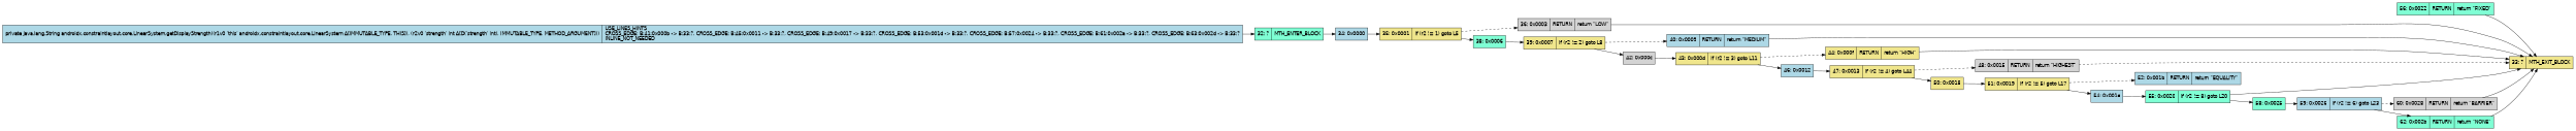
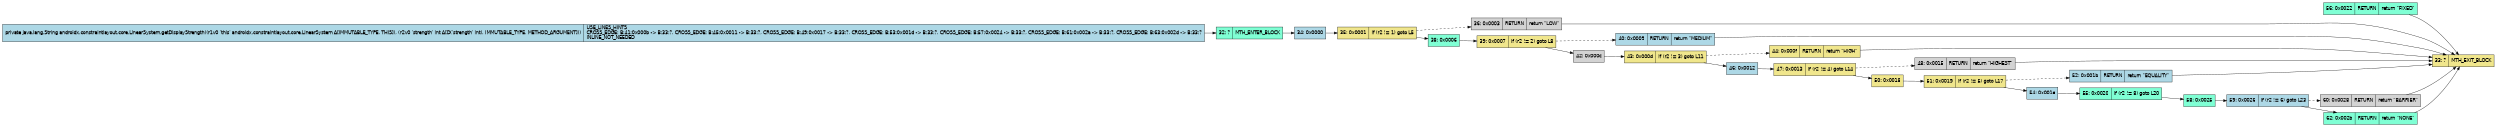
  digraph {
    fontname="DejaVu Sans"
    rankdir=LR
    node [fillcolor=khaki fontname="DejaVu Sans" shape=record style=filled]
    edge [fontname="DejaVu Sans"]
    n1 [fillcolor=aquamarine label="{32\:\ ?|MTH_ENTER_BLOCK\l}"]
    n2 [fillcolor=lightblue label="{34\:\ 0x0000}"]
    n3 [label="{35\:\ 0x0001|if (r2 != 1) goto L5\l}"]
    n4 [fillcolor=lightgrey label="{36\:\ 0x0003|RETURN\l|return \"LOW\"\l}"]
    n5 [fillcolor=aquamarine label="{38\:\ 0x0006}"]
    n6 [label="{33\:\ ?|MTH_EXIT_BLOCK\l}"]
    n7 [label="{39\:\ 0x0007|if (r2 != 2) goto L8\l}"]
    n8 [fillcolor=lightblue label="{40\:\ 0x0009|RETURN\l|return \"MEDIUM\"\l}"]
    n9 [fillcolor=lightgrey label="{42\:\ 0x000c}"]
    n10 [label="{43\:\ 0x000d|if (r2 != 3) goto L11\l}"]
    n11 [label="{44\:\ 0x000f|RETURN\l|return \"HIGH\"\l}"]
    n12 [fillcolor=lightblue label="{46\:\ 0x0012}"]
-   n13 [label="{47\:\ 0x0013|if (r2 != 4) goto L44\l}"]
+   n13 [label="{47\:\ 0x0013|if (r2 != 4) goto L14\l}"]
    n14 [fillcolor=lightgrey label="{48\:\ 0x0015|RETURN\l|return \"HIGHEST\"\l}"]
    n15 [label="{50\:\ 0x0018}"]
    n16 [label="{51\:\ 0x0019|if (r2 != 5) goto L17\l}"]
    n17 [fillcolor=lightblue label="{52\:\ 0x001b|RETURN\l|return \"EQUALITY\"\l}"]
    n18 [fillcolor=lightblue label="{54\:\ 0x001e}"]
    n19 [fillcolor=aquamarine label="{55\:\ 0x0020|if (r2 != 8) goto L20\l}"]
    n20 [fillcolor=aquamarine label="{58\:\ 0x0025}"]
    n21 [fillcolor=aquamarine label="{56\:\ 0x0022|RETURN\l|return \"FIXED\"\l}"]
    n22 [fillcolor=lightblue label="{59\:\ 0x0026|if (r2 != 6) goto L23\l}"]
    n23 [fillcolor=lightgrey label="{60\:\ 0x0028|RETURN\l|return \"BARRIER\"\l}"]
    n24 [fillcolor=aquamarine label="{62\:\ 0x002b|RETURN\l|return \"NONE\"\l}"]
    n25 [fillcolor=lightblue label="{private java.lang.String androidx.constraintlayout.core.LinearSystem.getDisplayStrength((r1v0 'this' androidx.constraintlayout.core.LinearSystem A[IMMUTABLE_TYPE, THIS]), (r2v0 'strength' int A[D('strength' int), IMMUTABLE_TYPE, METHOD_ARGUMENT]))  | USE_LINES_HINTS\lCROSS_EDGE: B:41:0x000b \-\> B:33:?, CROSS_EDGE: B:45:0x0011 \-\> B:33:?, CROSS_EDGE: B:49:0x0017 \-\> B:33:?, CROSS_EDGE: B:53:0x001d \-\> B:33:?, CROSS_EDGE: B:57:0x0024 \-\> B:33:?, CROSS_EDGE: B:61:0x002a \-\> B:33:?, CROSS_EDGE: B:63:0x002d \-\> B:33:?\lINLINE_NOT_NEEDED\l}"]
    n1 -> n2
    n2 -> n3
    n3 -> n4 [style=dashed]
    n3 -> n5
    n4 -> n6
    n5 -> n7
    n7 -> n8 [style=dashed]
    n7 -> n9
    n8 -> n6
    n9 -> n10
    n10 -> n11 [style=dashed]
    n10 -> n12
    n11 -> n6
    n12 -> n13
    n13 -> n14 [style=dashed]
    n13 -> n15
-   n14 -> n6 [style=dashed]
+   n14 -> n6
    n15 -> n16
    n16 -> n17 [style=dashed]
    n16 -> n18
-   n19 -> n6
+   n17 -> n6
    n18 -> n19
    n19 -> n20
    n20 -> n22
    n21 -> n6
    n22 -> n23 [style=dashed]
    n22 -> n24
    n23 -> n6
    n24 -> n6
    n25 -> n1
  }
